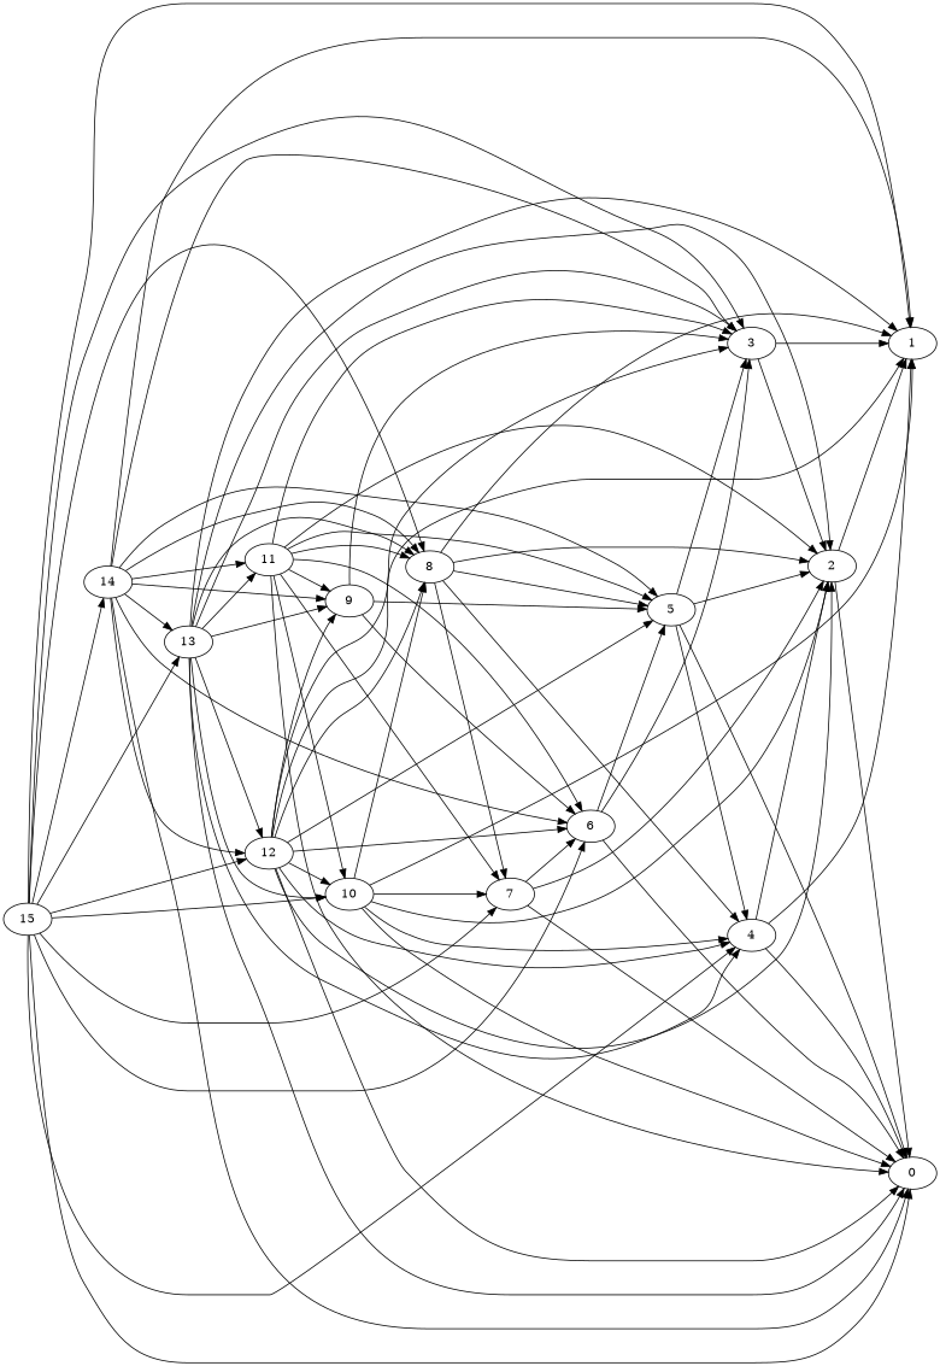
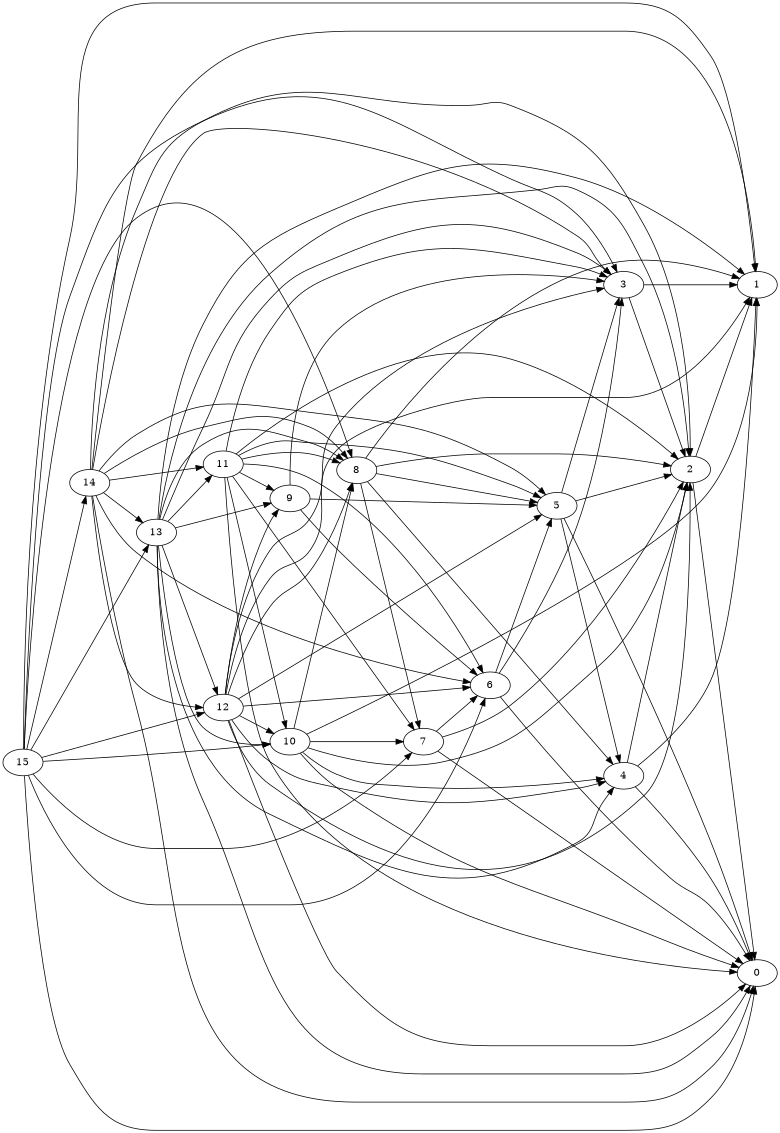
  digraph {
    "Duplicate states"=0
    GraphType=Random
    "Max states in OPEN"=0
    Modes="120000ms; topo-ordered tasks, ; Pruning: task equivalence, fixed order ready list, ; F-value: ; Optimisation: best schedule length (SL) optimisation on equal, "
    NumberOfTasks=16
    "Pruned using list schedule length"=270
    "States removed from OPEN"=0
    TargetSystem="Homogeneous-2"
    "Time to schedule (ms)"=143
    "Total idle time"=27
    "Total schedule length"=86
    "Total sequential time"=90
    "Total states created"=768
    rankdir=LR
    node [Processor=1 Weight=7]
    edge [Weight=17]
    15 ["Finish time"=3 Processor=0 "Start time"=0 Weight=3]
    14 ["Finish time"=10 Processor=0 "Start time"=3]
    13 ["Finish time"=14 Processor=0 "Start time"=10 Weight=4]
    10 ["Finish time"=31 Processor=0 "Start time"=23 Weight=8]
    12 ["Finish time"=34 "Start time"=26 Weight=8]
    8 ["Finish time"=42 "Start time"=40 Weight=2]
    7 ["Finish time"=50 "Start time"=42 Weight=8]
    6 ["Finish time"=57 "Start time"=50]
    3 ["Finish time"=71 "Start time"=64]
    4 ["Finish time"=76 "Start time"=71 Weight=5]
    1 ["Finish time"=82 "Start time"=78 Weight=4]
    0 ["Finish time"=86 "Start time"=82 Weight=4]
    11 ["Finish time"=23 Processor=0 "Start time"=14 Weight=9]
    9 ["Finish time"=40 "Start time"=35 Weight=5]
    5 ["Finish time"=64 "Start time"=57]
    2 ["Finish time"=78 "Start time"=76 Weight=2]
    15 -> 14
    15 -> 13 [Weight=14]
    15 -> 10 [Weight=14]
    15 -> 12 [Weight=9]
    15 -> 8 [Weight=14]
    15 -> 7
    15 -> 6 [Weight=14]
    15 -> 3 [Weight=9]
-   15 -> 4
    15 -> 1 [Weight=3]
    15 -> 0 [Weight=7]
    14 -> 13
    14 -> 12 [Weight=12]
    14 -> 8 [Weight=7]
    14 -> 6 [Weight=9]
    14 -> 3 [Weight=7]
    14 -> 1 [Weight=14]
    14 -> 0 [Weight=14]
    14 -> 11 [Weight=12]
-   14 -> 9 [Weight=7]
+   14 -> 2 [Weight=7]
    14 -> 5 [Weight=5]
    13 -> 10
    13 -> 12 [Weight=12]
    13 -> 8 [Weight=10]
    13 -> 3 [Weight=3]
    13 -> 4
    13 -> 1 [Weight=7]
    13 -> 0 [Weight=7]
    13 -> 11 [Weight=7]
    13 -> 9 [Weight=9]
    13 -> 2
    10 -> 8 [Weight=7]
    10 -> 7 [Weight=10]
    10 -> 4
    10 -> 1 [Weight=3]
    10 -> 0 [Weight=7]
    10 -> 2 [Weight=5]
    12 -> 10 [Weight=7]
    12 -> 8 [Weight=5]
    12 -> 6 [Weight=14]
    12 -> 3 [Weight=10]
    12 -> 4 [Weight=14]
    12 -> 1 [Weight=14]
    12 -> 0 [Weight=14]
    12 -> 9 [Weight=10]
    12 -> 5 [Weight=15]
    12 -> 2 [Weight=10]
    8 -> 7 [Weight=9]
    8 -> 4 [Weight=15]
    8 -> 1
    8 -> 5 [Weight=12]
    8 -> 2
    7 -> 6 [Weight=9]
    7 -> 0 [Weight=5]
    7 -> 2 [Weight=5]
    6 -> 3 [Weight=7]
    6 -> 0 [Weight=9]
    6 -> 5 [Weight=15]
    3 -> 1 [Weight=10]
    3 -> 2 [Weight=5]
    4 -> 1 [Weight=14]
    4 -> 0 [Weight=7]
    4 -> 2 [Weight=3]
    11 -> 10 [Weight=10]
    11 -> 8
    11 -> 7
    11 -> 6 [Weight=9]
    11 -> 3
    11 -> 0 [Weight=7]
    11 -> 9 [Weight=12]
    11 -> 5 [Weight=14]
    11 -> 2 [Weight=9]
    9 -> 6 [Weight=15]
    9 -> 3
    9 -> 5 [Weight=5]
    5 -> 3 [Weight=9]
    5 -> 4 [Weight=12]
    5 -> 0 [Weight=12]
    5 -> 2 [Weight=15]
    2 -> 1 [Weight=9]
    2 -> 0
  }
